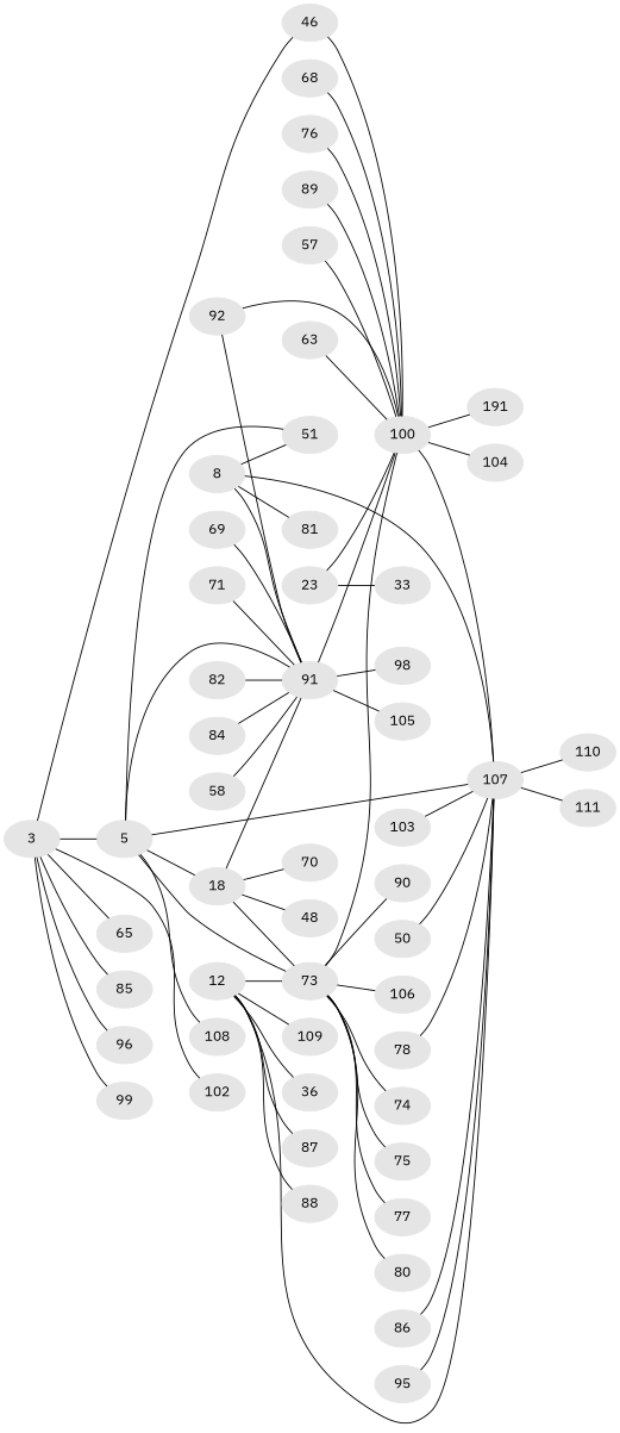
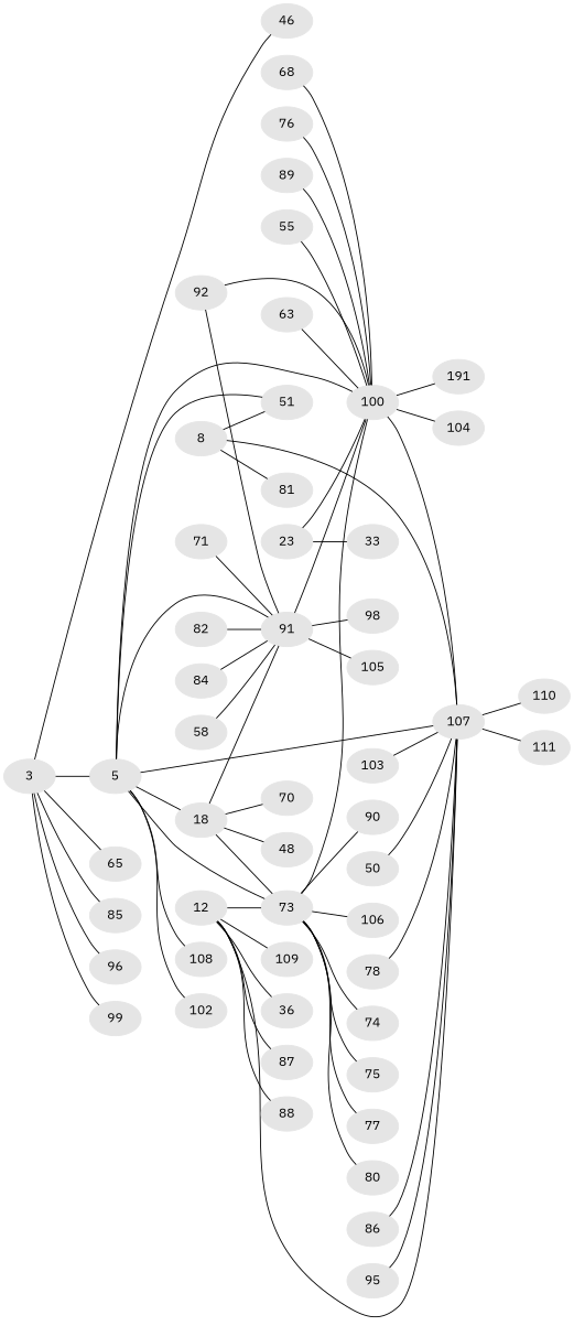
  graph {
    fontname="IBM Plex Sans"
    rankdir=LR
    node [color=gray90 fontname="IBM Plex Sans" style=filled]
    edge [fontname="IBM Plex Sans"]
    3 [super="+1"]
    5 [super="+4"]
    46
    65
    85
    96
    99
    18 [super="+16"]
    51
    73 [super="+67"]
    91 [super="+38+66+32+34+60+47"]
    100 [super="+43+25+24+27+37+40+41+49"]
    102
    107 [super="+97+39"]
    108 [super="+64"]
    48 [super="+28"]
    70
    74
    75 [super="+45"]
    77 [super="+56"]
    80
    90
    106
    98
    105
    n26 [label=191]
    104
    110
    111 [super="+93"]
    8 [super="+7"]
    81
    12 [super="+11"]
    36
    87 [super="+79"]
    88
    109
    23 [super="+22"]
    33
    50
-   57
+   57 [label=55]
    58
    63
    68
-   69
    71
    76
    78
    82
    84
    86 [super="+83"]
    89 [super="+55"]
    92
    95
    103 [super="+94"]
    3 -- 5 [weight=6]
    3 -- 46
    3 -- 65
    3 -- 85
    3 -- 96
    3 -- 99
    5 -- 18
    5 -- 51
    5 -- 73 [weight=2]
    5 -- 91 [weight=2]
-   46 -- 100 [weight=2]
-   3 -- 102
+   5 -- 100 [weight=2]
+   5 -- 102
    5 -- 107 [weight=3]
    5 -- 108
    18 -- 73
    18 -- 91 [weight=6]
    18 -- 48
    18 -- 70
    73 -- 100
    73 -- 74
    73 -- 75
    73 -- 77
    73 -- 80
    73 -- 90
    73 -- 106
    91 -- 100 [weight=2]
    91 -- 98
    91 -- 105
    100 -- 107
    100 -- n26
    100 -- 104
    107 -- 110
    107 -- 111
    8 -- 51
-   8 -- 91
    8 -- 107 [weight=6]
    8 -- 81
    12 -- 73 [weight=6]
    12 -- 107
    12 -- 36
    12 -- 87
    12 -- 88
    12 -- 109
    23 -- 100 [weight=7]
    23 -- 33
    50 -- 107
    57 -- 100
    58 -- 91
    63 -- 100
    68 -- 100
-   69 -- 91
    71 -- 91
    76 -- 100
    78 -- 107
    82 -- 91
    84 -- 91
    86 -- 107
    89 -- 100
    92 -- 91
    92 -- 100
    95 -- 107
    103 -- 107
  }
